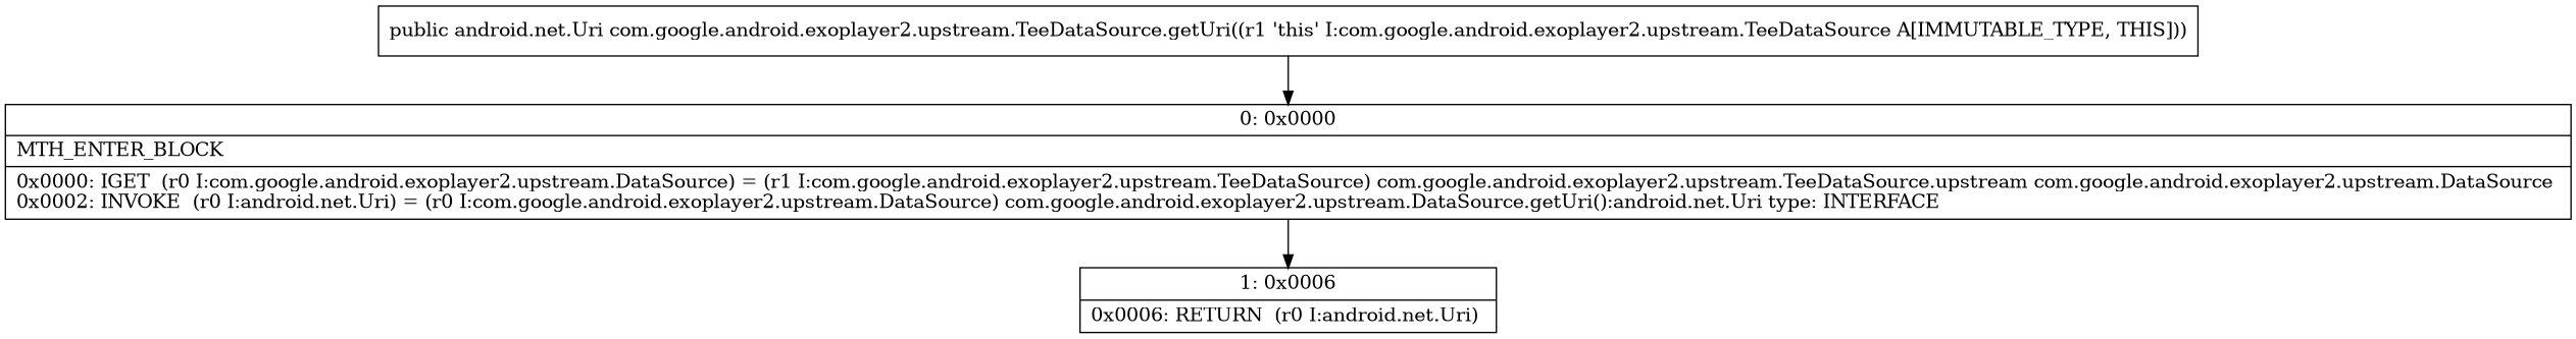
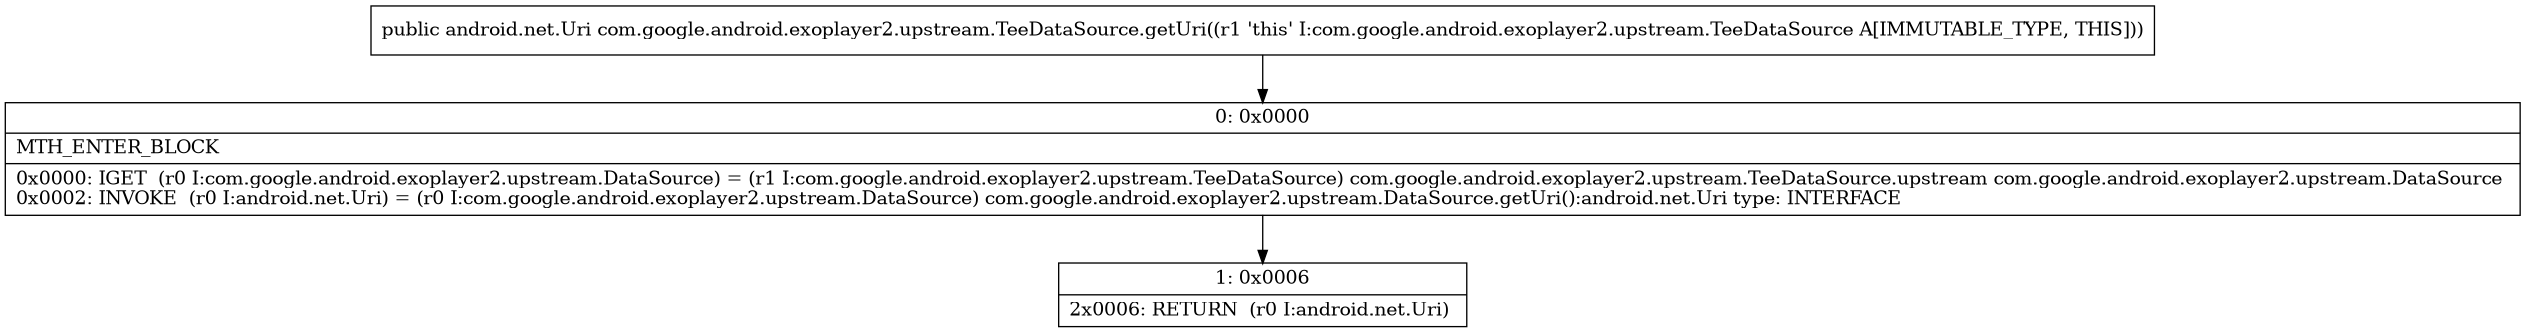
  digraph {
    node [shape=record]
    n1 [label="{0\:\ 0x0000|MTH_ENTER_BLOCK\l|0x0000: IGET  (r0 I:com.google.android.exoplayer2.upstream.DataSource) = (r1 I:com.google.android.exoplayer2.upstream.TeeDataSource) com.google.android.exoplayer2.upstream.TeeDataSource.upstream com.google.android.exoplayer2.upstream.DataSource \l0x0002: INVOKE  (r0 I:android.net.Uri) = (r0 I:com.google.android.exoplayer2.upstream.DataSource) com.google.android.exoplayer2.upstream.DataSource.getUri():android.net.Uri type: INTERFACE \l}"]
-   n2 [label="{1\:\ 0x0006|0x0006: RETURN  (r0 I:android.net.Uri) \l}"]
+   n2 [label="{1\:\ 0x0006|2x0006: RETURN  (r0 I:android.net.Uri) \l}"]
    n3 [label="{public android.net.Uri com.google.android.exoplayer2.upstream.TeeDataSource.getUri((r1 'this' I:com.google.android.exoplayer2.upstream.TeeDataSource A[IMMUTABLE_TYPE, THIS])) }"]
    n1 -> n2
    n3 -> n1
  }
